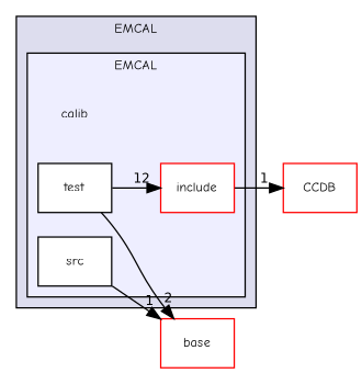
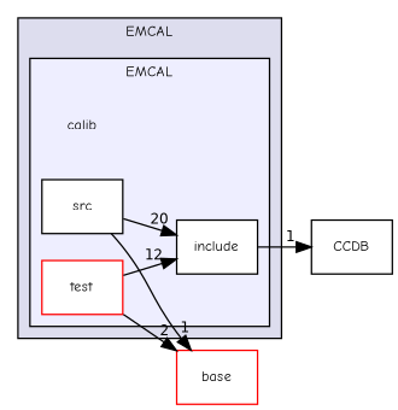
  digraph {
    compound=true
    rankdir=LR
    fontname="Comic Neue"
    node [fontname="Comic Neue" fontsize=10 shape=box color=red]
    edge [headlabel=1 labeldistance=1.5 labelfontname=Helvetica labelfontsize=10 fontname="Comic Neue"]
    n1 [label=calib shape=plaintext color=""]
-   n2 [fillcolor=white label=include style=filled]
+   n2 [color=black fillcolor=white label=include style=filled]
    n3 [color=black fillcolor=white label=src style=filled]
-   n4 [color=black fillcolor=white label=test style=filled]
-   n5 [label=CCDB]
+   n4 [fillcolor=white label=test style=filled]
+   n5 [color=black label=CCDB]
    n6 [label=base]
    subgraph cluster_1 {
      bgcolor="#ddddee"
      fontsize=10
      label=EMCAL
      pencolor=black
      subgraph cluster_2 {
        bgcolor="#eeeeff"
        fontsize=10
        pencolor=black
        n1
        n2
        n3
        n4
      }
    }
    n2 -> n5
+   n3 -> n2 [headlabel=20]
    n3 -> n6
    n4 -> n2 [headlabel=12]
    n4 -> n6 [headlabel=2]
  }
